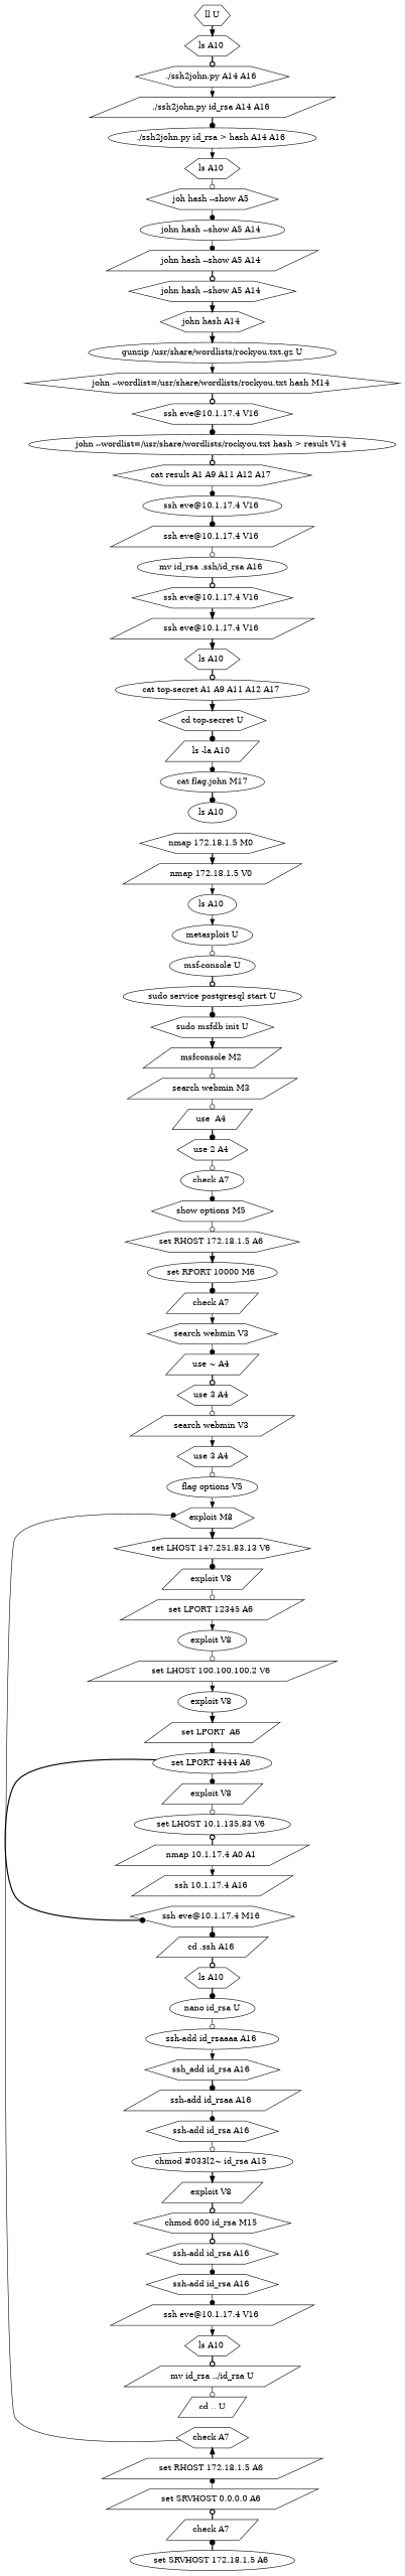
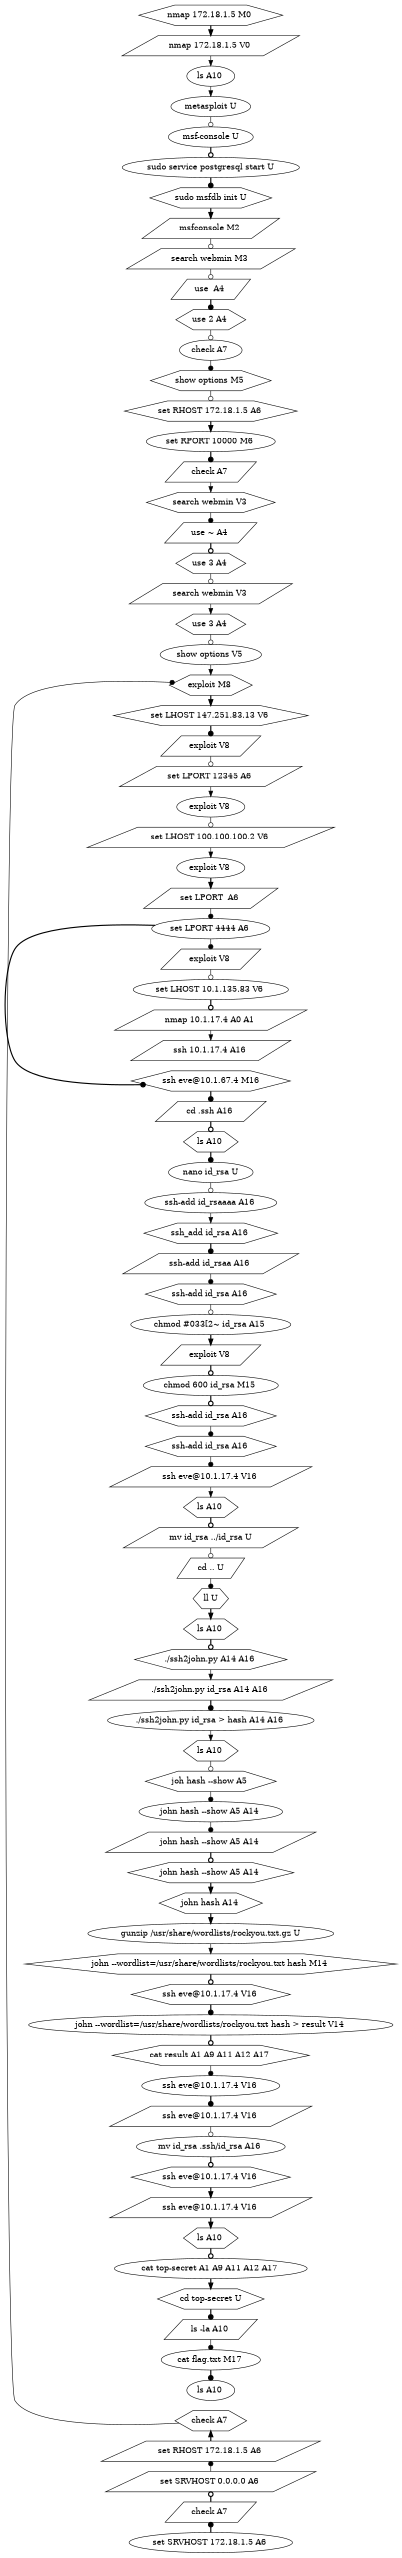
  digraph {
    rankdir=LR
    node [shape=hexagon]
    edge [arrowhead=odot constraint=false style=solid]
    n1 [label="nmap 172.18.1.5 M0 "]
    n2 [label="nmap 172.18.1.5 V0 " shape=parallelogram]
    n3 [label="ls A10 " shape=ellipse]
    n4 [label="metasploit U" shape=ellipse]
    n5 [label="msf-console U" shape=ellipse]
    n6 [label="sudo service postgresql start U" shape=ellipse]
    n7 [label="sudo msfdb init U"]
    n8 [label="msfconsole M2 " shape=parallelogram]
    n9 [label="search webmin M3 " shape=parallelogram]
    n10 [label="use  A4 " shape=parallelogram]
    n11 [label="use 2 A4 "]
    n12 [label="check A7 " shape=ellipse]
    n13 [label="show options M5 "]
    n14 [label="set RHOST 172.18.1.5 A6 "]
    n15 [label="set RPORT 10000 M6 " shape=ellipse]
    n16 [label="check A7 " shape=parallelogram]
    n17 [label="search webmin V3 "]
    n18 [label="use ~ A4 " shape=parallelogram]
    n19 [label="use 3 A4 "]
    n20 [label="search webmin V3 " shape=parallelogram]
    n21 [label="use 3 A4 "]
-   n22 [label="flag options V5" shape=ellipse]
+   n22 [label="show options V5 " shape=ellipse]
    n23 [label="exploit M8 "]
    n24 [label="set SRVHOST 172.18.1.5 A6 " shape=ellipse]
    n25 [label="check A7 " shape=parallelogram]
    n26 [label="set SRVHOST 0.0.0.0 A6 " shape=parallelogram]
    n27 [label="set RHOST 172.18.1.5 A6 " shape=parallelogram]
    n28 [label="check A7 "]
    n29 [label="set LHOST 147.251.83.13 V6 "]
    n30 [label="exploit V8 " shape=parallelogram]
    n31 [label="set LPORT 12345 A6 " shape=parallelogram]
    n32 [label="exploit V8 " shape=ellipse]
    n33 [label="set LHOST 100.100.100.2 V6 " shape=parallelogram]
    n34 [label="exploit V8 " shape=ellipse]
    n35 [label="set LPORT  A6 " shape=parallelogram]
    n36 [label="set LPORT 4444 A6 " shape=ellipse]
    n37 [label="exploit V8 " shape=parallelogram]
-   n38 [label="ssh eve@10.1.17.4 M16 "]
+   n38 [label="ssh eve@10.1.67.4 M16"]
    n39 [label="set LHOST 10.1.135.83 V6 " shape=ellipse]
    n40 [label="nmap 10.1.17.4 A0 A1 " shape=parallelogram]
    n41 [label="ssh 10.1.17.4 A16 " shape=parallelogram]
    n42 [label="cd .ssh A16 " shape=parallelogram]
    n43 [label="ls A10 "]
    n44 [label="nano id_rsa U" shape=ellipse]
    n45 [label="ssh-add id_rsaaaa A16 " shape=ellipse]
    n46 [label="ssh_add id_rsa A16 "]
    n47 [label="ssh-add id_rsaa A16 " shape=parallelogram]
    n48 [label="ssh-add id_rsa A16 "]
    n49 [label="chmod #033[2~ id_rsa A15 " shape=ellipse]
    n50 [label="exploit V8 " shape=parallelogram]
-   n51 [label="chmod 600 id_rsa M15 "]
+   n51 [label="chmod 600 id_rsa M15 " shape=ellipse]
    n52 [label="ssh-add id_rsa A16 "]
    n53 [label="ssh-add id_rsa A16 "]
    n54 [label="ssh eve@10.1.17.4 V16 " shape=parallelogram]
    n55 [label="ls A10 "]
    n56 [label="mv id_rsa ../id_rsa U" shape=parallelogram]
    n57 [label="cd .. U" shape=parallelogram]
    n58 [label="ll U"]
    n59 [label="ls A10 "]
    n60 [label="./ssh2john.py A14 A16 "]
    n61 [label="./ssh2john.py id_rsa A14 A16 " shape=parallelogram]
    n62 [label="./ssh2john.py id_rsa > hash A14 A16 " shape=ellipse]
    n63 [label="ls A10 "]
    n64 [label="joh hash --show A5 "]
    n65 [label="john hash --show A5 A14 " shape=ellipse]
    n66 [label="john hash --show A5 A14 " shape=parallelogram]
    n67 [label="john hash --show A5 A14 "]
    n68 [label="john hash A14 "]
    n69 [label="gunzip /usr/share/wordlists/rockyou.txt.gz U" shape=ellipse]
    n70 [label="john --wordlist=/usr/share/wordlists/rockyou.txt hash M14 "]
    n71 [label="ssh eve@10.1.17.4 V16 "]
    n72 [label="john --wordlist=/usr/share/wordlists/rockyou.txt hash > result V14 " shape=ellipse]
    n73 [label="cat result A1 A9 A11 A12 A17 "]
    n74 [label="ssh eve@10.1.17.4 V16 " shape=ellipse]
    n75 [label="ssh eve@10.1.17.4 V16 " shape=parallelogram]
    n76 [label="mv id_rsa .ssh/id_rsa A16 " shape=ellipse]
    n77 [label="ssh eve@10.1.17.4 V16 "]
    n78 [label="ssh eve@10.1.17.4 V16 " shape=parallelogram]
    n79 [label="ls A10 "]
    n80 [label="cat top-secret A1 A9 A11 A12 A17 " shape=ellipse]
    n81 [label="cd top-secret U"]
    n82 [label="ls -la A10 " shape=parallelogram]
-   n83 [label="cat flag.john M17" shape=ellipse]
+   n83 [label="cat flag.txt M17 " shape=ellipse]
    n84 [label="ls A10 " shape=ellipse]
    n1 -> n2 [arrowhead=normal style=bold]
    n2 -> n3 [arrowhead=normal]
    n3 -> n4 [arrowhead=normal]
    n4 -> n5
    n5 -> n6 [style=bold]
    n6 -> n7 [arrowhead=dot style=bold]
    n7 -> n8 [arrowhead=normal style=bold]
    n8 -> n9
    n9 -> n10
    n10 -> n11 [arrowhead=dot style=bold]
    n11 -> n12
    n12 -> n13 [arrowhead=dot]
    n13 -> n14
    n14 -> n15 [arrowhead=normal style=bold]
    n15 -> n16 [arrowhead=dot style=bold]
    n16 -> n17 [arrowhead=normal]
    n17 -> n18 [arrowhead=dot]
    n18 -> n19 [style=bold]
    n19 -> n20
    n20 -> n21 [arrowhead=normal]
    n21 -> n22
    n22 -> n23 [arrowhead=normal]
    n23 -> n29 [arrowhead=normal style=bold]
    n24 -> n25 [arrowhead=dot style=bold]
    n25 -> n26 [style=bold]
    n26 -> n27 [arrowhead=dot]
    n27 -> n28 [arrowhead=normal style=bold]
    n28 -> n23 [arrowhead=dot]
    n29 -> n30 [arrowhead=dot style=bold]
    n30 -> n31
    n31 -> n32 [arrowhead=normal]
    n32 -> n33
    n33 -> n34 [arrowhead=normal]
    n34 -> n35 [arrowhead=normal style=bold]
    n35 -> n36 [arrowhead=dot]
    n36 -> n37 [arrowhead=dot]
    n36 -> n38 [arrowhead=dot style=bold]
    n37 -> n39
    n38 -> n42 [arrowhead=dot style=bold]
-   n40 -> n39 [style=bold]
+   n39 -> n40 [style=bold]
    n40 -> n41 [arrowhead=normal]
    n42 -> n43 [style=bold]
    n43 -> n44 [arrowhead=dot style=bold]
    n44 -> n45
    n45 -> n46 [arrowhead=normal]
    n46 -> n47 [arrowhead=dot style=bold]
    n47 -> n48 [arrowhead=dot]
    n48 -> n49
    n49 -> n50 [arrowhead=normal style=bold]
    n50 -> n51 [style=bold]
    n51 -> n52 [style=bold]
    n52 -> n53 [arrowhead=dot]
    n53 -> n54 [arrowhead=dot]
    n54 -> n55 [arrowhead=normal]
    n55 -> n56 [style=bold]
    n56 -> n57
+   n57 -> n58 [arrowhead=dot]
    n58 -> n59 [arrowhead=normal style=bold]
    n59 -> n60 [style=bold]
    n60 -> n61 [arrowhead=normal]
    n61 -> n62 [arrowhead=dot style=bold]
    n62 -> n63 [arrowhead=normal]
    n63 -> n64
    n64 -> n65 [arrowhead=dot]
    n65 -> n66 [arrowhead=dot]
    n66 -> n67 [style=bold]
    n67 -> n68 [arrowhead=normal style=bold]
    n68 -> n69 [arrowhead=normal style=bold]
    n69 -> n70 [arrowhead=normal]
    n70 -> n71 [style=bold]
    n71 -> n72 [arrowhead=dot style=bold]
    n72 -> n73 [style=bold]
    n73 -> n74 [arrowhead=dot]
    n74 -> n75 [arrowhead=dot style=bold]
    n75 -> n76
    n76 -> n77 [style=bold]
    n77 -> n78 [arrowhead=normal style=bold]
    n78 -> n79 [arrowhead=normal style=bold]
    n79 -> n80 [style=bold]
    n80 -> n81 [arrowhead=normal style=bold]
    n81 -> n82 [arrowhead=dot style=bold]
    n82 -> n83 [arrowhead=dot]
    n83 -> n84 [arrowhead=dot style=bold]
  }
